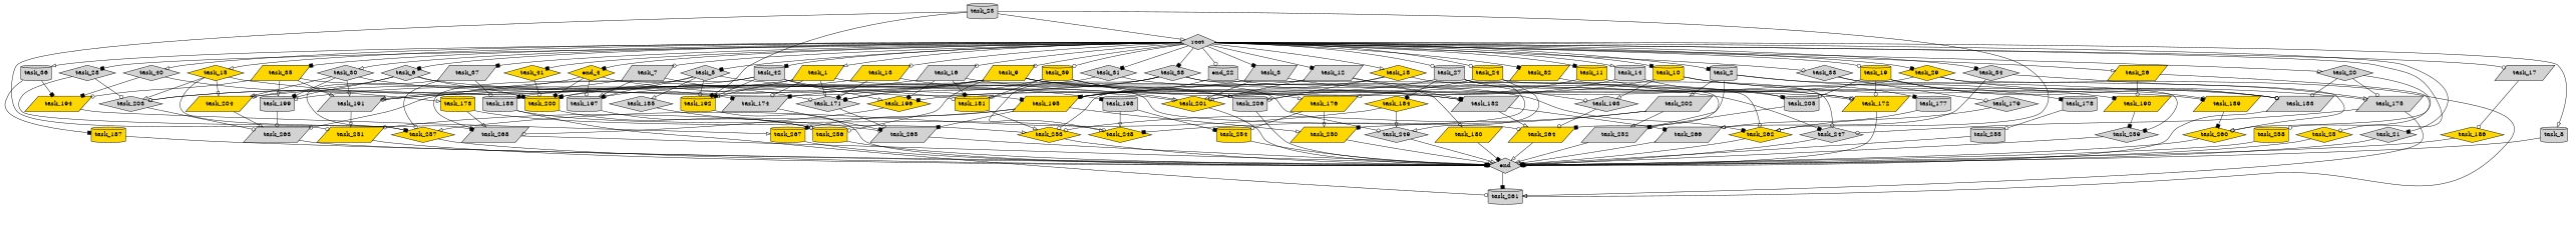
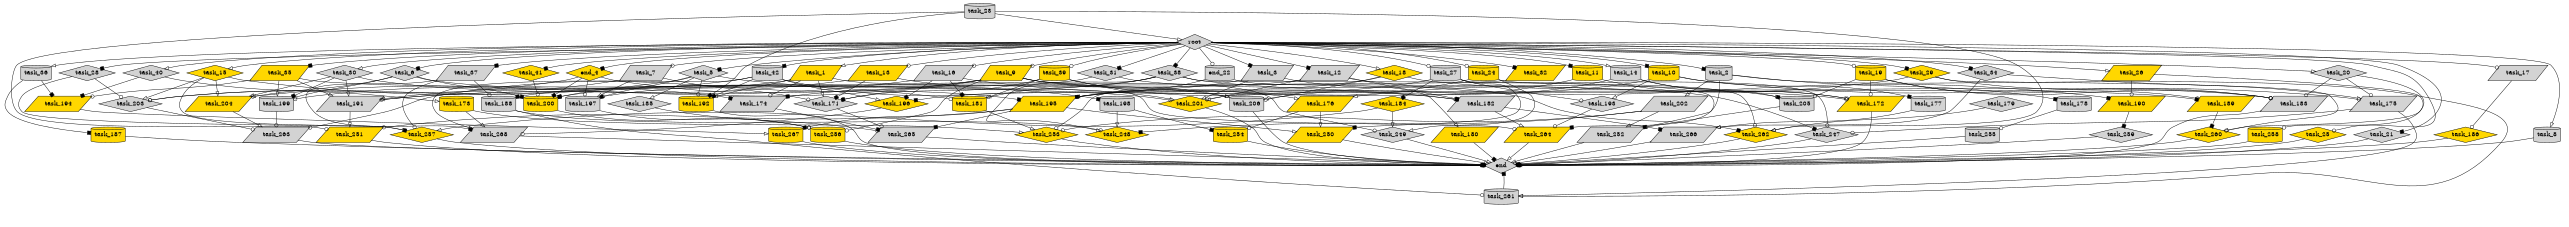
  digraph {
    node [fillcolor=lightgrey shape=diamond style=filled]
    edge [arrowhead=onormal]
    task_198 [shape=cylinder]
    task_254 [fillcolor=gold shape=cylinder]
    task_248 [fillcolor=gold]
    end
    task_265 [shape=parallelogram]
    task_171
    task_32 [fillcolor=gold shape=parallelogram]
    task_253 [fillcolor=gold]
    task_191 [shape=parallelogram]
    task_251 [fillcolor=gold shape=parallelogram]
    task_247
    task_181 [fillcolor=gold shape=cylinder]
    task_27 [shape=cylinder]
    task_250 [fillcolor=gold shape=parallelogram]
    task_184 [fillcolor=gold]
    task_193
    task_200 [fillcolor=gold shape=cylinder]
    task_249
    task_257 [fillcolor=gold]
    task_264 [fillcolor=gold shape=parallelogram]
    task_256 [fillcolor=gold shape=cylinder]
    n22 [fillcolor=gold label=end_4]
    task_197 [shape=cylinder]
    task_195 [fillcolor=gold shape=parallelogram]
    task_203
    task_267 [fillcolor=gold shape=cylinder]
    task_263 [shape=parallelogram]
    task_2 [shape=cylinder]
    task_202 [shape=parallelogram]
    task_261 [shape=cylinder]
    task_178 [shape=cylinder]
    task_252 [shape=parallelogram]
    task_255 [shape=cylinder]
    task_13 [fillcolor=gold shape=parallelogram]
    task_201 [fillcolor=gold]
    task_204 [fillcolor=gold shape=parallelogram]
    task_260 [fillcolor=gold]
    task_186 [fillcolor=gold]
    task_41 [fillcolor=gold]
    task_177 [shape=cylinder]
    task_266 [shape=parallelogram]
    task_6
    task_199 [shape=cylinder]
    task_206 [shape=cylinder]
    task_9 [fillcolor=gold shape=parallelogram]
    task_172 [fillcolor=gold shape=parallelogram]
    task_175 [shape=parallelogram]
    task_189 [fillcolor=gold shape=parallelogram]
    task_188 [shape=cylinder]
    task_259
    task_183 [shape=parallelogram]
    task_31
    task_205 [shape=cylinder]
    task_14 [shape=cylinder]
    task_36 [shape=cylinder]
    task_187 [fillcolor=gold shape=cylinder]
    task_194 [fillcolor=gold shape=parallelogram]
    task_16 [shape=parallelogram]
    task_182 [shape=parallelogram]
    task_196 [fillcolor=gold]
    task_190 [fillcolor=gold shape=parallelogram]
    task_268 [shape=parallelogram]
    task_185
    task_40
    task_173 [fillcolor=gold shape=cylinder]
    task_15 [fillcolor=gold]
    task_10 [fillcolor=gold shape=cylinder]
    task_29 [fillcolor=gold]
    task_176 [fillcolor=gold shape=parallelogram]
    task_26 [fillcolor=gold shape=parallelogram]
    task_258 [fillcolor=gold shape=cylinder]
    task_25 [fillcolor=gold]
    task_192 [fillcolor=gold shape=cylinder]
    task_180 [fillcolor=gold shape=parallelogram]
    task_18 [fillcolor=gold]
    task_12 [shape=parallelogram]
-   task_33
    task_179
    task_262 [fillcolor=gold]
    task_174 [shape=parallelogram]
    task_21
    task_37 [shape=parallelogram]
    task_23 [shape=cylinder]
    root
    task_5
    task_11 [fillcolor=gold shape=cylinder]
    task_3 [shape=parallelogram]
    task_19 [fillcolor=gold shape=cylinder]
    task_39 [fillcolor=gold shape=cylinder]
    n90 [label=end_22 shape=cylinder]
    task_7 [shape=parallelogram]
    task_28
    task_34
    task_17 [shape=parallelogram]
    task_20
    task_1 [fillcolor=gold shape=parallelogram]
    task_42 [shape=cylinder]
    task_35 [fillcolor=gold shape=parallelogram]
    task_30
    task_38
    task_24 [fillcolor=gold shape=cylinder]
    task_8 [shape=cylinder]
    task_198 -> task_254 [arrowhead=box]
    task_198 -> task_248
    task_254 -> end
    task_265 -> end
    task_171 -> task_265 [arrowhead=odot]
    task_32 -> task_253 [arrowhead=odot]
    task_253 -> end [arrowhead=box]
    task_191 -> task_251
    task_251 -> end [arrowhead=box]
    task_247 -> end [arrowhead=odot]
    task_181 -> task_253
    task_27 -> task_247 [arrowhead=odot]
    task_27 -> task_250 [arrowhead=box]
    task_27 -> task_184 [arrowhead=box]
    task_27 -> task_193 [arrowhead=odot]
    task_27 -> task_200 [arrowhead=box]
    task_250 -> end
    task_184 -> task_249
    task_184 -> task_257
    task_193 -> task_264 [arrowhead=odot]
    task_200 -> task_256 [arrowhead=odot]
    task_249 -> end
    task_257 -> end [arrowhead=odot]
    task_264 -> end
    task_256 -> end [arrowhead=odot]
    n22 -> task_200 [arrowhead=box]
    n22 -> task_197 [arrowhead=odot]
    n22 -> task_195 [arrowhead=box]
    n22 -> task_203 [arrowhead=odot]
    task_197 -> task_256 [arrowhead=odot]
    task_195 -> task_265 [arrowhead=box]
    task_195 -> task_251 [arrowhead=odot]
    task_195 -> task_250
    task_195 -> task_267 [arrowhead=box]
    task_203 -> task_263 [arrowhead=odot]
    task_267 -> end
    task_263 -> end
    task_2 -> task_264 [arrowhead=box]
    task_2 -> task_202
    task_2 -> task_261
    task_2 -> task_178 [arrowhead=box]
    task_202 -> task_248 [arrowhead=box]
    task_202 -> task_253 [arrowhead=odot]
    task_202 -> task_252
-   end -> task_261 [arrowhead=box]
+   task_261 -> end [arrowhead=box]
    task_178 -> task_255 [arrowhead=odot]
    task_252 -> end
    task_255 -> end
    task_13 -> task_171 [arrowhead=box]
    task_13 -> task_201
    task_13 -> task_204
    task_201 -> end [arrowhead=box]
    task_204 -> task_263
    task_260 -> end [arrowhead=odot]
    task_186 -> end [arrowhead=odot]
    task_41 -> task_200 [arrowhead=odot]
    task_177 -> task_266
    task_266 -> end [arrowhead=odot]
    task_6 -> task_200 [arrowhead=box]
    task_6 -> task_204 [arrowhead=odot]
    task_6 -> task_199 [arrowhead=odot]
    task_6 -> task_206
    task_199 -> task_263 [arrowhead=odot]
    task_206 -> end [arrowhead=odot]
    task_9 -> task_171 [arrowhead=box]
    task_9 -> task_191
    task_9 -> task_249 [arrowhead=odot]
    task_9 -> task_256 [arrowhead=odot]
    task_9 -> task_263 [arrowhead=odot]
    task_9 -> task_206
    task_9 -> task_172 [arrowhead=odot]
    task_172 -> end [arrowhead=odot]
    task_175 -> task_247 [arrowhead=odot]
    task_175 -> task_261
    task_189 -> task_260 [arrowhead=box]
    task_188 -> task_248 [arrowhead=odot]
    task_188 -> task_261 [arrowhead=odot]
    task_259 -> end [arrowhead=box]
    task_183 -> end
    task_31 -> task_188 [arrowhead=box]
    task_31 -> task_205
    task_205 -> task_252
    task_14 -> task_206
-   task_32 -> task_172 [arrowhead=odot]
+   task_14 -> task_172 [arrowhead=odot]
    task_14 -> task_205 [arrowhead=box]
    task_36 -> task_187 [arrowhead=box]
    task_36 -> task_194 [arrowhead=box]
    task_187 -> end
    task_194 -> task_267
    task_16 -> task_191 [arrowhead=odot]
    task_16 -> task_181 [arrowhead=box]
    task_16 -> task_182
    task_16 -> task_196 [arrowhead=box]
    task_182 -> task_264
    task_182 -> task_266 [arrowhead=box]
    task_196 -> task_268 [arrowhead=odot]
    task_190 -> task_259 [arrowhead=box]
    task_268 -> end
    task_185 -> task_265 [arrowhead=odot]
    task_40 -> task_194 [arrowhead=box]
    task_40 -> task_173
    task_173 -> task_253
    task_173 -> task_268
    task_15 -> task_181 [arrowhead=odot]
    task_15 -> task_257 [arrowhead=box]
    task_15 -> task_203
    task_15 -> task_204
    task_10 -> task_193
    task_10 -> task_177 [arrowhead=box]
    task_10 -> task_175 [arrowhead=odot]
    task_10 -> task_196 [arrowhead=box]
    task_29 -> task_260 [arrowhead=odot]
    task_29 -> task_183 [arrowhead=odot]
    task_29 -> task_176
    task_176 -> task_254 [arrowhead=odot]
    task_176 -> task_250
    task_26 -> task_190 [arrowhead=odot]
    task_26 -> task_258 [arrowhead=odot]
    task_258 -> end
    task_25 -> end [arrowhead=box]
    task_192 -> end
    task_180 -> end [arrowhead=box]
    task_18 -> task_195
    task_18 -> task_206 [arrowhead=odot]
    task_18 -> task_183 [arrowhead=odot]
    task_12 -> task_197
    task_12 -> task_201
    task_12 -> task_182 [arrowhead=box]
    task_12 -> task_190 [arrowhead=box]
-   task_33 -> task_259 [arrowhead=box]
-   task_33 -> task_179 [arrowhead=odot]
    task_179 -> task_262
    task_262 -> end
    task_174 -> task_265 [arrowhead=box]
    task_21 -> end [arrowhead=box]
    task_37 -> task_257 [arrowhead=odot]
    task_37 -> task_188 [arrowhead=odot]
    task_37 -> task_268 [arrowhead=box]
    task_23 -> task_251 [arrowhead=odot]
    task_23 -> task_192 [arrowhead=box]
    task_23 -> task_262
    task_23 -> root
    root -> task_32 [arrowhead=box]
    root -> task_27 [arrowhead=odot]
    root -> n22 [arrowhead=box]
    root -> task_2 [arrowhead=box]
    root -> task_13 [arrowhead=odot]
    root -> task_41 [arrowhead=box]
    root -> task_6 [arrowhead=box]
    root -> task_9 [arrowhead=odot]
    root -> task_31 [arrowhead=box]
    root -> task_14
    root -> task_36
    root -> task_16 [arrowhead=odot]
    root -> task_40
    root -> task_15
    root -> task_10 [arrowhead=box]
    root -> task_29 [arrowhead=box]
    root -> task_26
    root -> task_25 [arrowhead=odot]
    root -> task_18
    root -> task_12 [arrowhead=box]
-   root -> task_33 [arrowhead=odot]
    root -> task_21 [arrowhead=box]
    root -> task_37 [arrowhead=box]
    root -> task_5 [arrowhead=box]
    root -> task_11 [arrowhead=box]
    root -> task_3 [arrowhead=box]
    root -> task_19 [arrowhead=odot]
    root -> task_39 [arrowhead=odot]
    root -> n90 [arrowhead=odot]
    root -> task_7 [arrowhead=odot]
    root -> task_28 [arrowhead=box]
    root -> task_34 [arrowhead=box]
    root -> task_17 [arrowhead=odot]
    root -> task_20
    root -> task_1
    root -> task_42 [arrowhead=box]
    root -> task_35 [arrowhead=box]
    root -> task_30
    root -> task_38 [arrowhead=box]
    root -> task_24 [arrowhead=odot]
    root -> task_8
    task_5 -> task_198 [arrowhead=box]
    task_5 -> task_197 [arrowhead=box]
    task_5 -> task_203 [arrowhead=odot]
    task_5 -> task_185
    task_5 -> task_192 [arrowhead=odot]
    task_11 -> task_201 [arrowhead=odot]
    task_11 -> task_172
    task_3 -> task_195 [arrowhead=box]
    task_3 -> task_201
    task_3 -> task_262 [arrowhead=box]
    task_19 -> task_172 [arrowhead=odot]
    task_19 -> task_189 [arrowhead=odot]
    task_19 -> task_183 [arrowhead=odot]
    task_19 -> task_205 [arrowhead=odot]
    task_39 -> task_171 [arrowhead=odot]
    task_39 -> task_181 [arrowhead=odot]
    task_39 -> task_182 [arrowhead=box]
    task_39 -> task_176
    n90 -> task_195 [arrowhead=odot]
    n90 -> task_180
    task_7 -> task_171 [arrowhead=odot]
    task_7 -> task_191
    task_7 -> task_197
    task_28 -> task_257
    task_28 -> task_203 [arrowhead=odot]
    task_34 -> task_266
    task_34 -> task_175
    task_17 -> task_186 [arrowhead=odot]
    task_20 -> task_260
    task_20 -> task_175 [arrowhead=odot]
    task_20 -> task_183 [arrowhead=odot]
    task_1 -> task_171
    task_1 -> task_200 [arrowhead=box]
    task_1 -> task_264 [arrowhead=odot]
    task_1 -> task_192
    task_1 -> task_174 [arrowhead=odot]
    task_42 -> task_201 [arrowhead=odot]
    task_42 -> task_199 [arrowhead=odot]
    task_42 -> task_196
    task_42 -> task_268
    task_42 -> task_192 [arrowhead=box]
    task_35 -> task_191
    task_35 -> task_247 [arrowhead=box]
    task_35 -> task_199
    task_35 -> task_194 [arrowhead=odot]
    task_30 -> task_191
    task_30 -> task_204
    task_30 -> task_199 [arrowhead=box]
    task_30 -> task_174 [arrowhead=box]
    task_38 -> task_248
    task_38 -> task_181
    task_38 -> task_252 [arrowhead=box]
    task_38 -> task_189 [arrowhead=box]
    task_38 -> task_174 [arrowhead=box]
    task_24 -> task_249
    task_24 -> task_195
    task_24 -> task_262 [arrowhead=odot]
    task_8 -> end [arrowhead=odot]
  }
